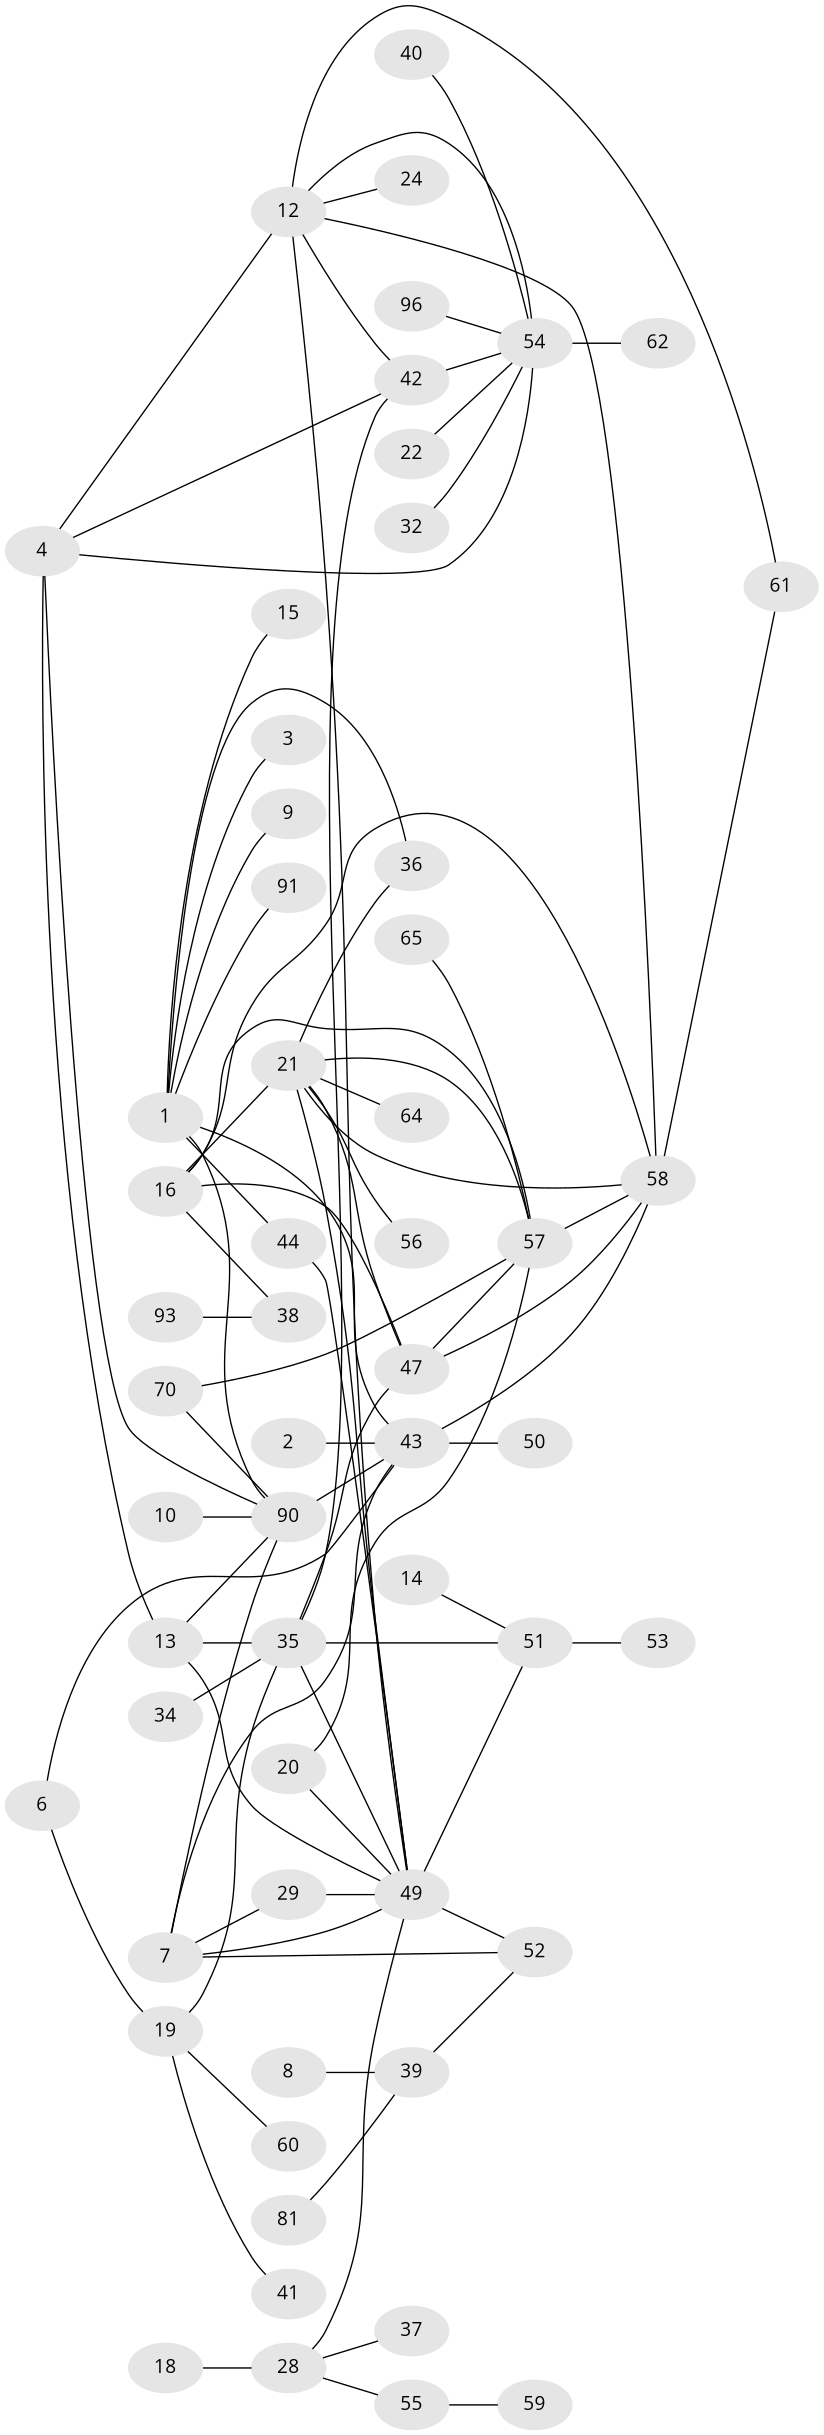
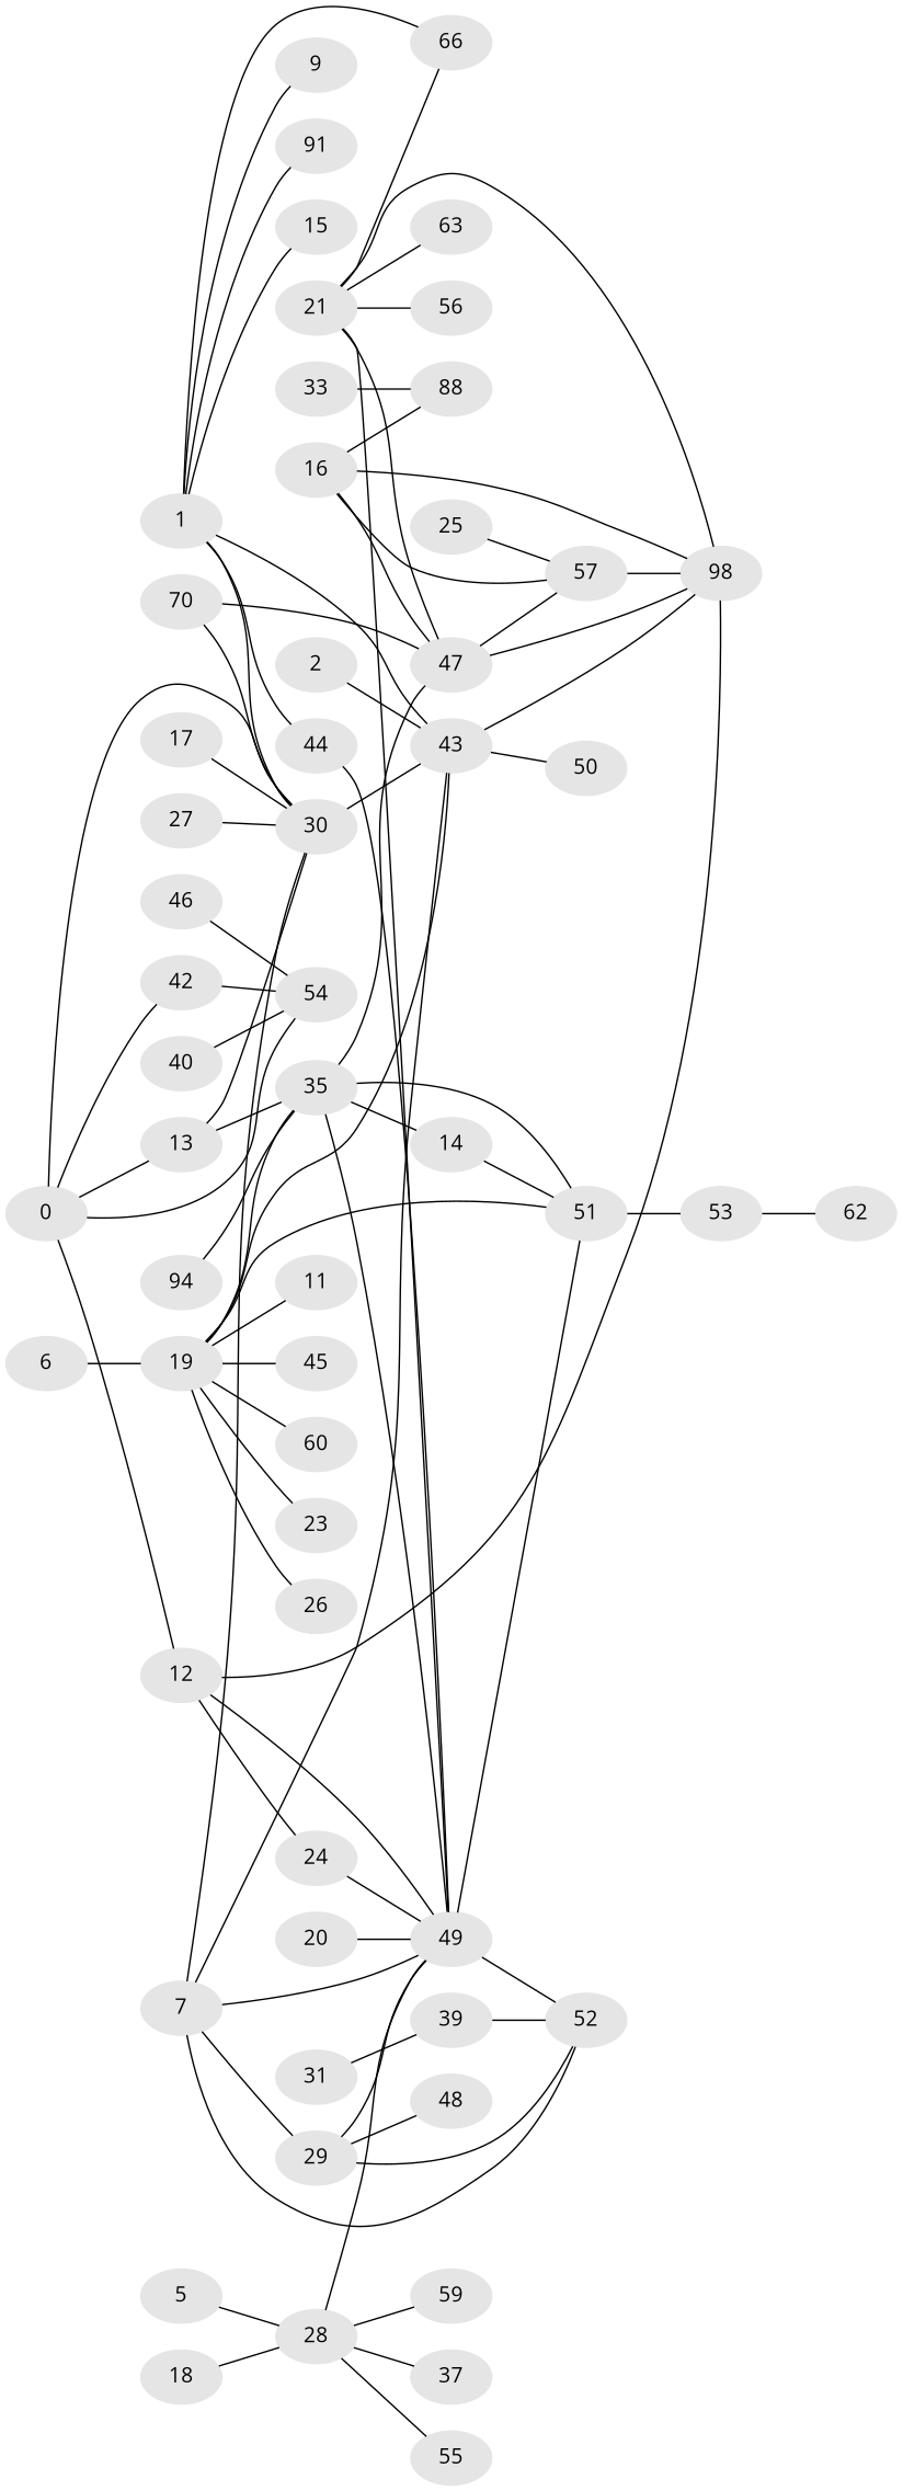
  graph {
    fontname="Open Sans"
    rankdir=LR
    node [color=gray90 fontname="Open Sans" style=filled]
    edge [fontname="Open Sans" weight=1.0]
    1
-   3
    9
    n4 [label=91]
    15
-   30 [label=90]
-   36
+   30
+   36 [label=66]
    43
    44
-   58
+   58 [label=98]
    50
    49
    2
-   4
+   4 [label=0]
    12
    13
    42
    54
    24
-   61
    35
    62
+   5
    28
    37
    55
    59
    6
    19
    51
-   41
+   23
+   26
+   41 [label=11]
+   45
    60
    7
    29
    52
-   8
+   48
    39
    n42 [label=70]
    47
    57
    14
    53
    16
    21
-   38
+   38 [label=88]
    56
-   63 [label=64]
-   17 [label=10]
+   63
+   17
    18
    20
-   22
-   25 [label=65]
-   31 [label=81]
-   32
-   33 [label=93]
-   34
+   25
+   27
+   31
+   33
+   34 [label=94]
    40
-   46 [label=96]
-   1 -- 3
+   46
    1 -- 9
    1 -- n4
    1 -- 15
    1 -- 30 [weight=4.0]
    1 -- 36
    1 -- 43 [weight=4.0]
    1 -- 44
    30 -- 43
    43 -- 58
    43 -- 50
    44 -- 49
-   58 -- 61
    49 -- 51
    49 -- 52 [weight=3.0]
    2 -- 43
    4 -- 30
    4 -- 12 [weight=2.0]
    4 -- 13
    4 -- 42
    4 -- 54 [weight=2.0]
    12 -- 58
    12 -- 49
-   12 -- 42 [weight=2.0]
-   12 -- 54 [weight=4.0]
    12 -- 24
-   12 -- 61
    13 -- 30
    13 -- 35
    42 -- 54 [weight=2.0]
-   54 -- 62
-   13 -- 49
+   53 -- 62
+   24 -- 49
    35 -- 49
-   35 -- 42 [weight=2.0]
+   35 -- 14 [weight=2.0]
    35 -- 51 [weight=3.0]
    35 -- 47
+   5 -- 28
    28 -- 49
    28 -- 37
    28 -- 55
-   55 -- 59
+   28 -- 59
    6 -- 19
-   6 -- 43
+   19 -- 43
    19 -- 35 [weight=2.0]
+   19 -- 51 [weight=6.0]
+   19 -- 23
+   19 -- 26
    19 -- 41
+   19 -- 45
    19 -- 60
    51 -- 53
    7 -- 30
    7 -- 43
    7 -- 49 [weight=4.0]
    7 -- 29 [weight=2.0]
    7 -- 52 [weight=2.0]
    29 -- 49 [weight=2.0]
-   8 -- 39
+   29 -- 52
+   29 -- 48
    39 -- 52
    n42 -- 30
-   n42 -- 57
+   n42 -- 47
    47 -- 58
    47 -- 57
    57 -- 58
    14 -- 51
    16 -- 58
    16 -- 47
    16 -- 57
-   16 -- 21 [weight=2.0]
    16 -- 38
    21 -- 36
    21 -- 58 [weight=2.0]
    21 -- 49
    21 -- 47 [weight=2.0]
-   21 -- 57 [weight=2.0]
    21 -- 56
    21 -- 63
    17 -- 30
    18 -- 28
    20 -- 49
-   20 -- 57
-   22 -- 54
    25 -- 57
+   27 -- 30
    31 -- 39
-   32 -- 54
    33 -- 38
    34 -- 35
    40 -- 54
    46 -- 54
  }
